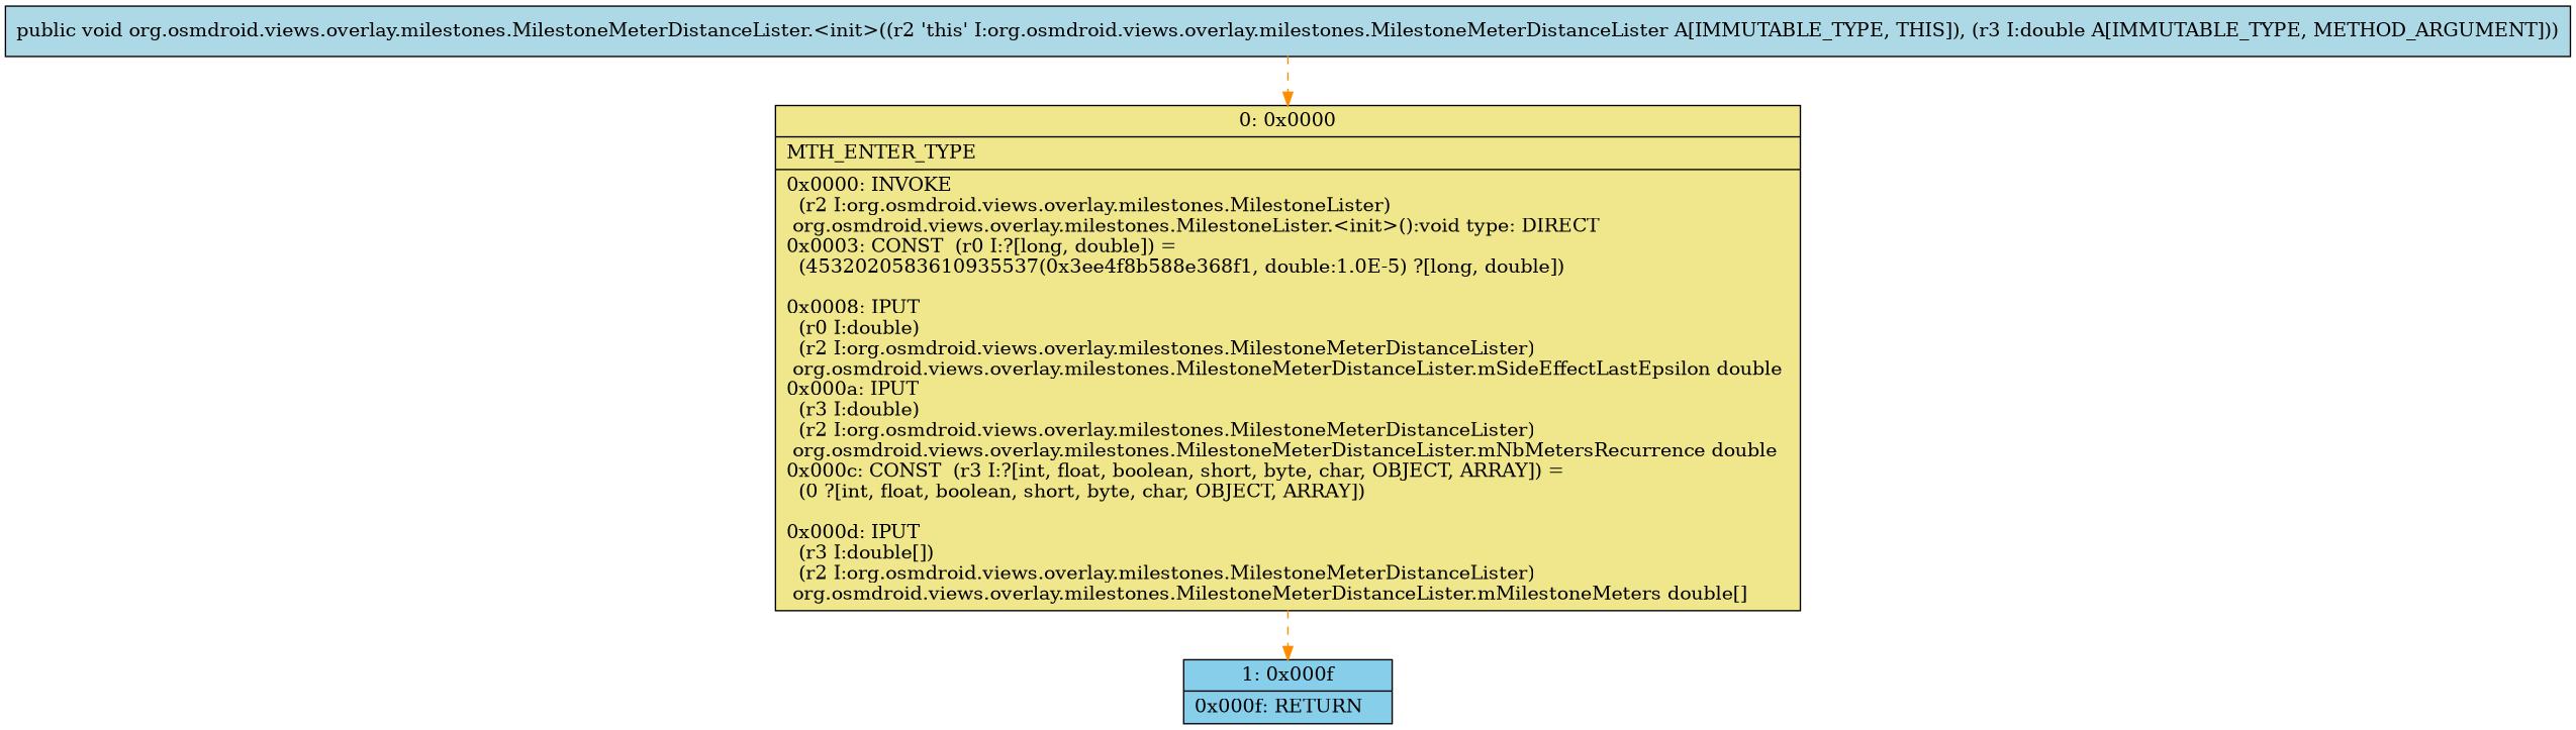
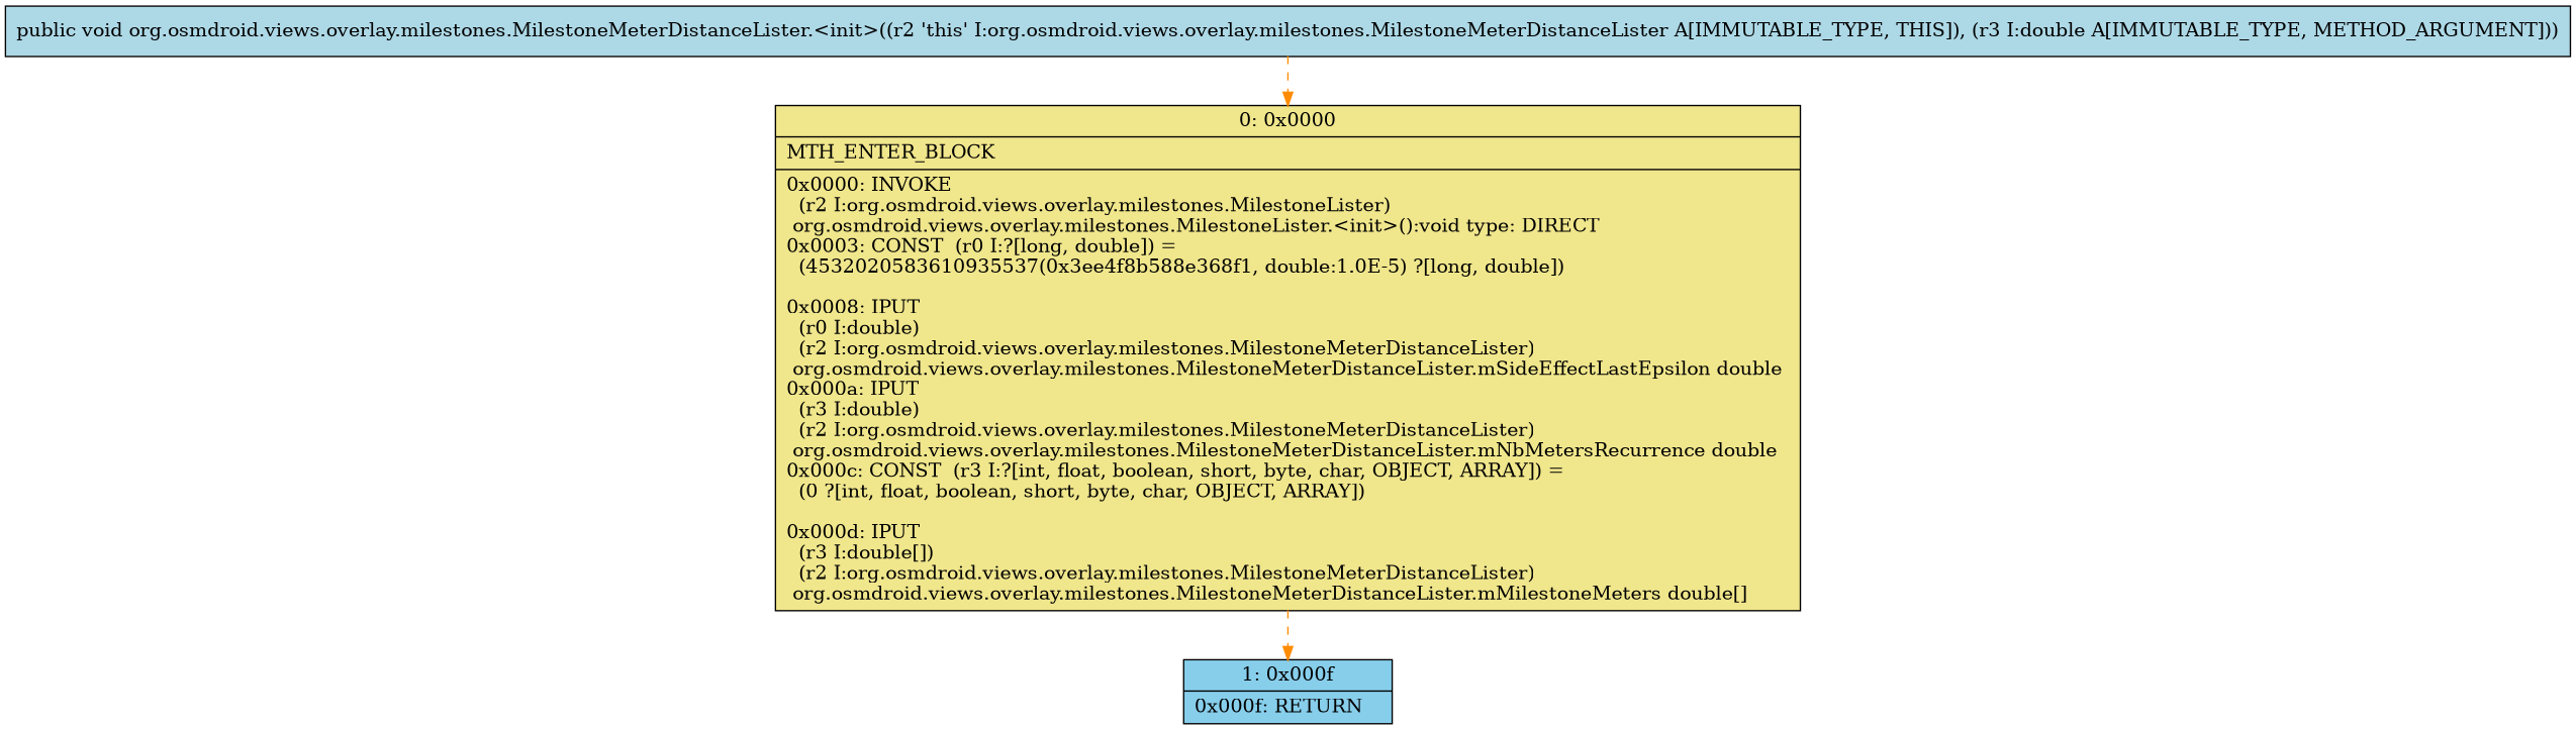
  digraph {
    node [shape=record style=filled]
    edge [color=darkorange style=dashed]
-   n1 [label="{0\:\ 0x0000|MTH_ENTER_TYPE\l|0x0000: INVOKE  \l  (r2 I:org.osmdroid.views.overlay.milestones.MilestoneLister)\l org.osmdroid.views.overlay.milestones.MilestoneLister.\<init\>():void type: DIRECT \l0x0003: CONST  (r0 I:?[long, double]) = \l  (4532020583610935537(0x3ee4f8b588e368f1, double:1.0E\-5) ?[long, double])\l \l0x0008: IPUT  \l  (r0 I:double)\l  (r2 I:org.osmdroid.views.overlay.milestones.MilestoneMeterDistanceLister)\l org.osmdroid.views.overlay.milestones.MilestoneMeterDistanceLister.mSideEffectLastEpsilon double \l0x000a: IPUT  \l  (r3 I:double)\l  (r2 I:org.osmdroid.views.overlay.milestones.MilestoneMeterDistanceLister)\l org.osmdroid.views.overlay.milestones.MilestoneMeterDistanceLister.mNbMetersRecurrence double \l0x000c: CONST  (r3 I:?[int, float, boolean, short, byte, char, OBJECT, ARRAY]) = \l  (0 ?[int, float, boolean, short, byte, char, OBJECT, ARRAY])\l \l0x000d: IPUT  \l  (r3 I:double[])\l  (r2 I:org.osmdroid.views.overlay.milestones.MilestoneMeterDistanceLister)\l org.osmdroid.views.overlay.milestones.MilestoneMeterDistanceLister.mMilestoneMeters double[] \l}" fillcolor=khaki]
+   n1 [label="{0\:\ 0x0000|MTH_ENTER_BLOCK\l|0x0000: INVOKE  \l  (r2 I:org.osmdroid.views.overlay.milestones.MilestoneLister)\l org.osmdroid.views.overlay.milestones.MilestoneLister.\<init\>():void type: DIRECT \l0x0003: CONST  (r0 I:?[long, double]) = \l  (4532020583610935537(0x3ee4f8b588e368f1, double:1.0E\-5) ?[long, double])\l \l0x0008: IPUT  \l  (r0 I:double)\l  (r2 I:org.osmdroid.views.overlay.milestones.MilestoneMeterDistanceLister)\l org.osmdroid.views.overlay.milestones.MilestoneMeterDistanceLister.mSideEffectLastEpsilon double \l0x000a: IPUT  \l  (r3 I:double)\l  (r2 I:org.osmdroid.views.overlay.milestones.MilestoneMeterDistanceLister)\l org.osmdroid.views.overlay.milestones.MilestoneMeterDistanceLister.mNbMetersRecurrence double \l0x000c: CONST  (r3 I:?[int, float, boolean, short, byte, char, OBJECT, ARRAY]) = \l  (0 ?[int, float, boolean, short, byte, char, OBJECT, ARRAY])\l \l0x000d: IPUT  \l  (r3 I:double[])\l  (r2 I:org.osmdroid.views.overlay.milestones.MilestoneMeterDistanceLister)\l org.osmdroid.views.overlay.milestones.MilestoneMeterDistanceLister.mMilestoneMeters double[] \l}" fillcolor=khaki]
    n2 [label="{1\:\ 0x000f|0x000f: RETURN   \l}" fillcolor=skyblue]
    n3 [label="{public void org.osmdroid.views.overlay.milestones.MilestoneMeterDistanceLister.\<init\>((r2 'this' I:org.osmdroid.views.overlay.milestones.MilestoneMeterDistanceLister A[IMMUTABLE_TYPE, THIS]), (r3 I:double A[IMMUTABLE_TYPE, METHOD_ARGUMENT])) }" fillcolor=lightblue]
    n1 -> n2
    n3 -> n1
  }
